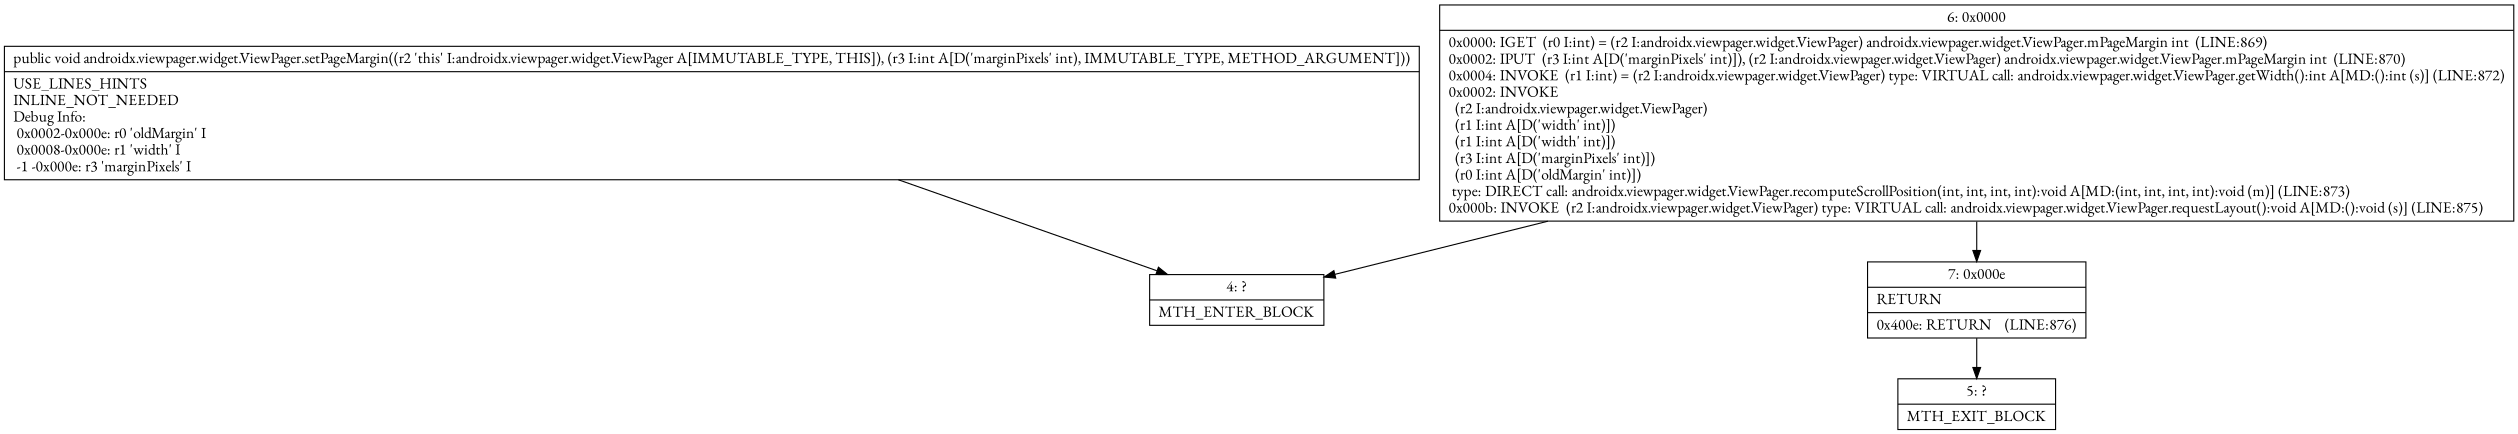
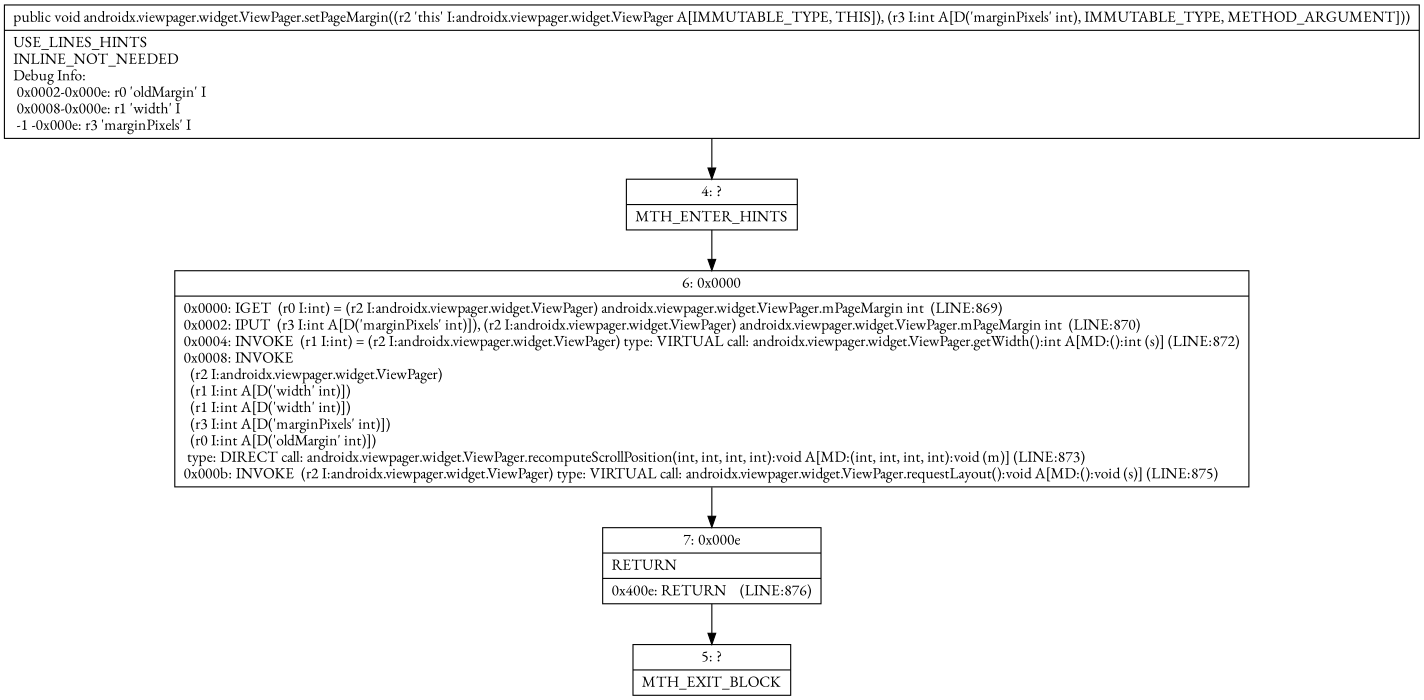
  digraph {
    fontname="EB Garamond"
    node [fontname="EB Garamond" shape=record]
    edge [fontname="EB Garamond"]
-   n1 [label="{4\:\ ?|MTH_ENTER_BLOCK\l}"]
-   n2 [label="{6\:\ 0x0000|0x0000: IGET  (r0 I:int) = (r2 I:androidx.viewpager.widget.ViewPager) androidx.viewpager.widget.ViewPager.mPageMargin int  (LINE:869)\l0x0002: IPUT  (r3 I:int A[D('marginPixels' int)]), (r2 I:androidx.viewpager.widget.ViewPager) androidx.viewpager.widget.ViewPager.mPageMargin int  (LINE:870)\l0x0004: INVOKE  (r1 I:int) = (r2 I:androidx.viewpager.widget.ViewPager) type: VIRTUAL call: androidx.viewpager.widget.ViewPager.getWidth():int A[MD:():int (s)] (LINE:872)\l0x0002: INVOKE  \l  (r2 I:androidx.viewpager.widget.ViewPager)\l  (r1 I:int A[D('width' int)])\l  (r1 I:int A[D('width' int)])\l  (r3 I:int A[D('marginPixels' int)])\l  (r0 I:int A[D('oldMargin' int)])\l type: DIRECT call: androidx.viewpager.widget.ViewPager.recomputeScrollPosition(int, int, int, int):void A[MD:(int, int, int, int):void (m)] (LINE:873)\l0x000b: INVOKE  (r2 I:androidx.viewpager.widget.ViewPager) type: VIRTUAL call: androidx.viewpager.widget.ViewPager.requestLayout():void A[MD:():void (s)] (LINE:875)\l}"]
+   n1 [label="{4\:\ ?|MTH_ENTER_HINTS\l}"]
+   n2 [label="{6\:\ 0x0000|0x0000: IGET  (r0 I:int) = (r2 I:androidx.viewpager.widget.ViewPager) androidx.viewpager.widget.ViewPager.mPageMargin int  (LINE:869)\l0x0002: IPUT  (r3 I:int A[D('marginPixels' int)]), (r2 I:androidx.viewpager.widget.ViewPager) androidx.viewpager.widget.ViewPager.mPageMargin int  (LINE:870)\l0x0004: INVOKE  (r1 I:int) = (r2 I:androidx.viewpager.widget.ViewPager) type: VIRTUAL call: androidx.viewpager.widget.ViewPager.getWidth():int A[MD:():int (s)] (LINE:872)\l0x0008: INVOKE  \l  (r2 I:androidx.viewpager.widget.ViewPager)\l  (r1 I:int A[D('width' int)])\l  (r1 I:int A[D('width' int)])\l  (r3 I:int A[D('marginPixels' int)])\l  (r0 I:int A[D('oldMargin' int)])\l type: DIRECT call: androidx.viewpager.widget.ViewPager.recomputeScrollPosition(int, int, int, int):void A[MD:(int, int, int, int):void (m)] (LINE:873)\l0x000b: INVOKE  (r2 I:androidx.viewpager.widget.ViewPager) type: VIRTUAL call: androidx.viewpager.widget.ViewPager.requestLayout():void A[MD:():void (s)] (LINE:875)\l}"]
    n3 [label="{7\:\ 0x000e|RETURN\l|0x400e: RETURN    (LINE:876)\l}"]
    n4 [label="{5\:\ ?|MTH_EXIT_BLOCK\l}"]
    n5 [label="{public void androidx.viewpager.widget.ViewPager.setPageMargin((r2 'this' I:androidx.viewpager.widget.ViewPager A[IMMUTABLE_TYPE, THIS]), (r3 I:int A[D('marginPixels' int), IMMUTABLE_TYPE, METHOD_ARGUMENT]))  | USE_LINES_HINTS\lINLINE_NOT_NEEDED\lDebug Info:\l  0x0002\-0x000e: r0 'oldMargin' I\l  0x0008\-0x000e: r1 'width' I\l  \-1 \-0x000e: r3 'marginPixels' I\l}"]
-   n2 -> n1
+   n1 -> n2
    n2 -> n3
    n3 -> n4
    n5 -> n1
  }
